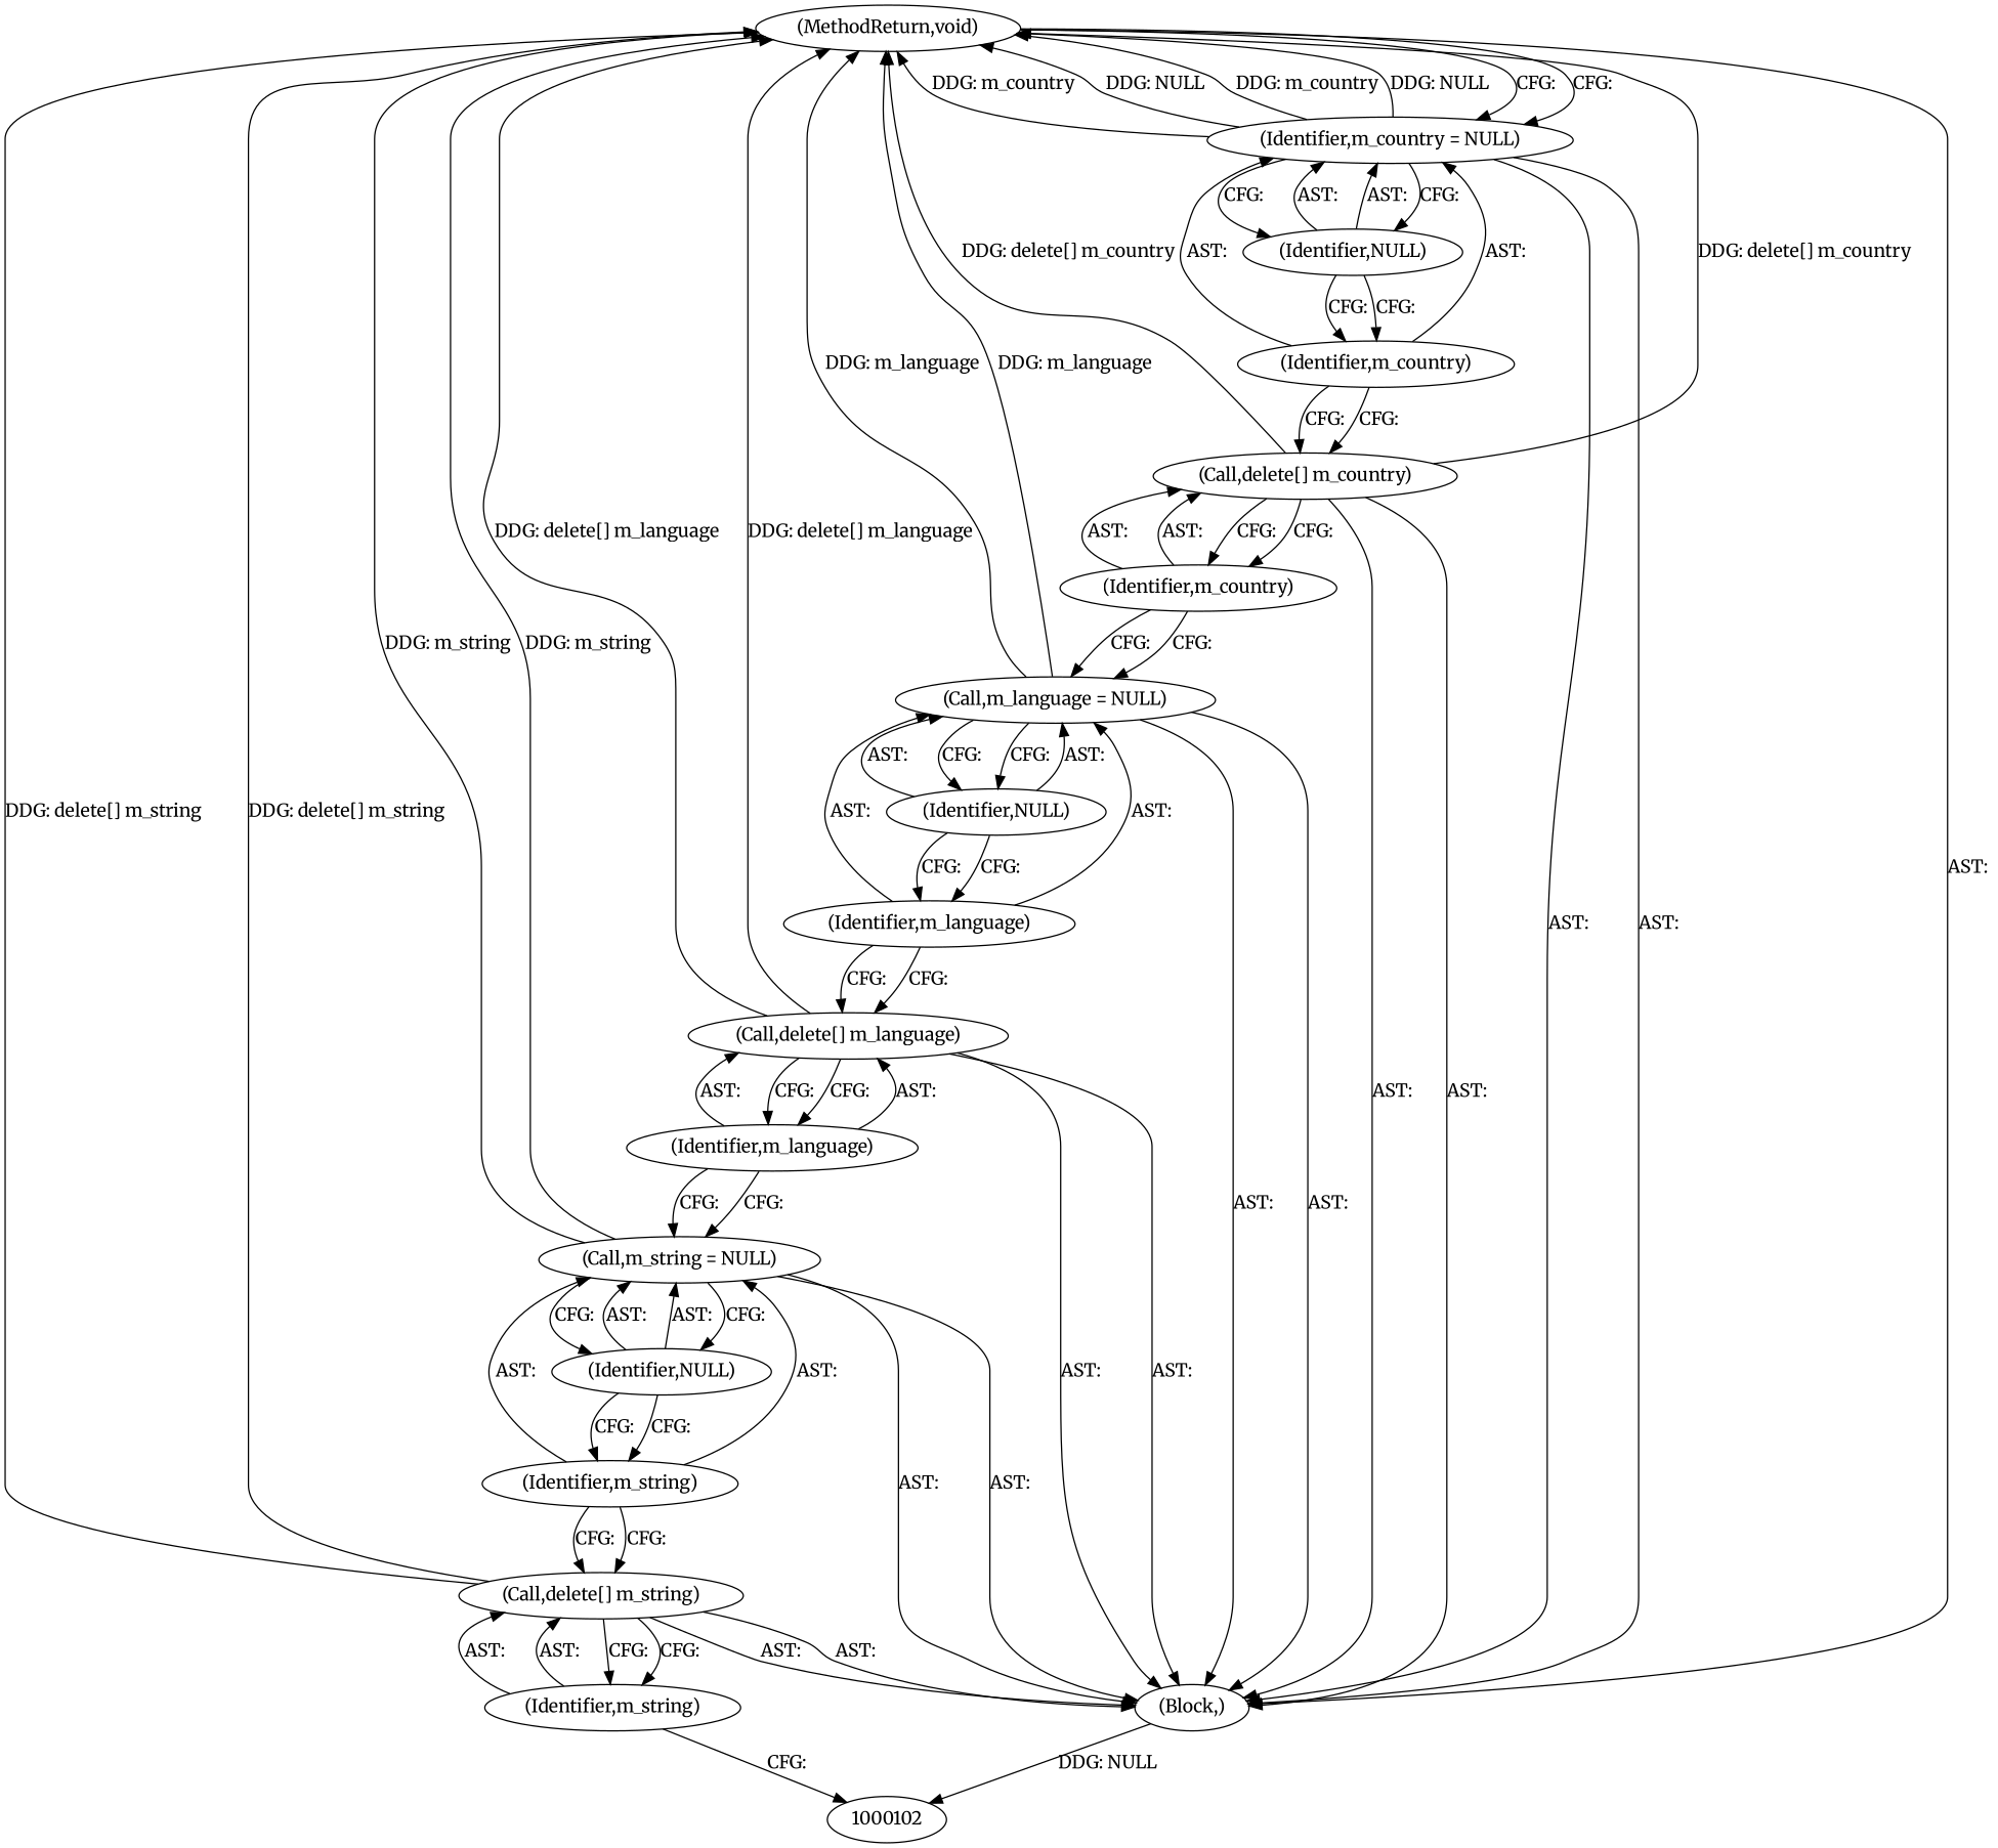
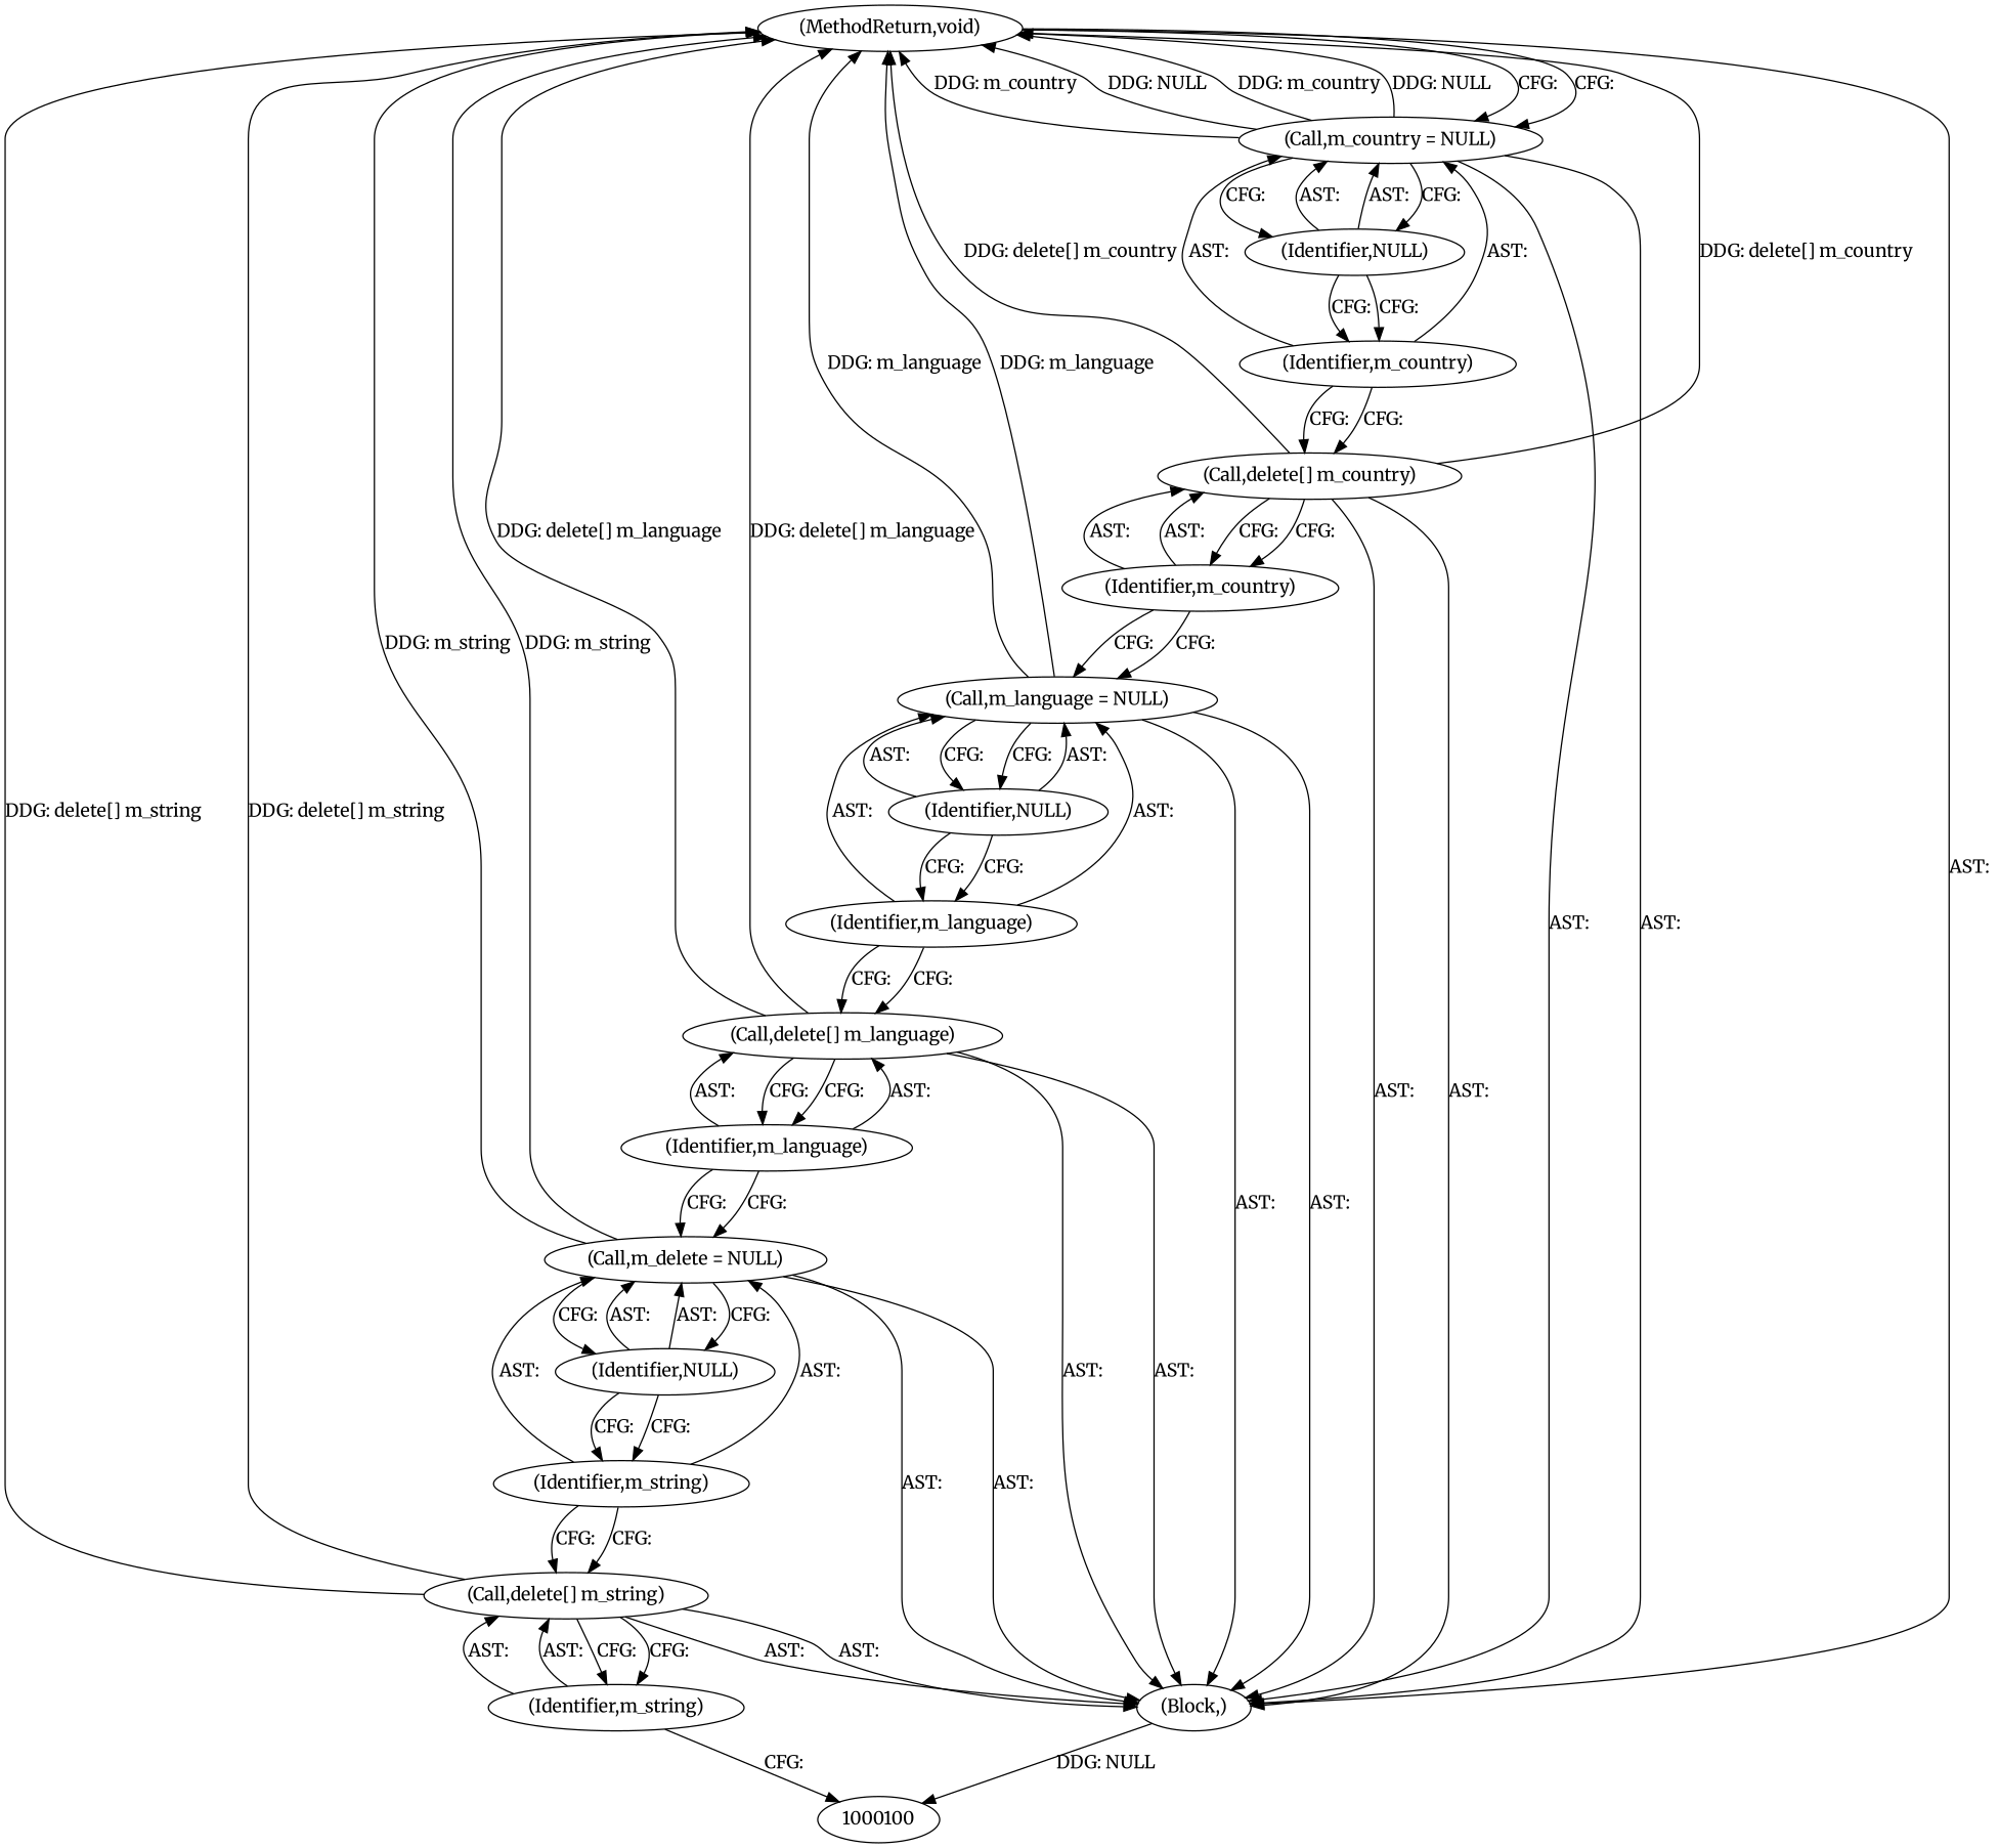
  digraph {
    fontname=Merriweather
    node [fontname=Merriweather]
    edge [fontname=Merriweather]
    n1 [label="(MethodReturn,void)"]
-   n2 [label="(Identifier,m_country = NULL)"]
+   n2 [label="(Call,m_country = NULL)"]
    n3 [label="(Block,)"]
    n4 [label="(Identifier,NULL)"]
-   1000100 [label=1000102]
+   1000100
    n6 [label="(Identifier,m_string)"]
    n7 [label="(Call,delete[] m_string)"]
    n8 [label="(Identifier,NULL)"]
-   n9 [label="(Call,m_string = NULL)"]
+   n9 [label="(Call,m_delete = NULL)"]
    n10 [label="(Identifier,m_string)"]
    n11 [label="(Identifier,m_language)"]
    n12 [label="(Call,delete[] m_language)"]
    n13 [label="(Identifier,NULL)"]
    n14 [label="(Call,m_language = NULL)"]
    n15 [label="(Identifier,m_language)"]
    n16 [label="(Identifier,m_country)"]
    n17 [label="(Call,delete[] m_country)"]
    n18 [label="(Identifier,m_country)"]
    n1 -> n2 [label="CFG: "]
    n1 -> n2 [label="CFG: "]
    n1 -> n3 [label="AST: "]
    n2 -> n1 [label="DDG: m_country"]
    n2 -> n1 [label="DDG: NULL"]
    n2 -> n1 [label="DDG: m_country"]
    n2 -> n1 [label="DDG: NULL"]
    n2 -> n3 [label="AST: "]
    n2 -> n3 [label="AST: "]
    n2 -> n4 [label="CFG: "]
    n2 -> n4 [label="CFG: "]
    n3 -> 1000100 [label="DDG: NULL"]
    n4 -> n2 [label="AST: "]
    n4 -> n2 [label="AST: "]
    n4 -> n18 [label="CFG: "]
    n4 -> n18 [label="CFG: "]
    n6 -> 1000100 [label="CFG: "]
    n6 -> n7 [label="AST: "]
    n6 -> n7 [label="AST: "]
    n7 -> n1 [label="DDG: delete[] m_string"]
    n7 -> n1 [label="DDG: delete[] m_string"]
    n7 -> n3 [label="AST: "]
    n7 -> n3 [label="AST: "]
    n7 -> n6 [label="CFG: "]
    n7 -> n6 [label="CFG: "]
    n8 -> n9 [label="AST: "]
    n8 -> n9 [label="AST: "]
    n8 -> n10 [label="CFG: "]
    n8 -> n10 [label="CFG: "]
    n9 -> n1 [label="DDG: m_string"]
    n9 -> n1 [label="DDG: m_string"]
    n9 -> n3 [label="AST: "]
    n9 -> n3 [label="AST: "]
    n9 -> n8 [label="CFG: "]
    n9 -> n8 [label="CFG: "]
    n10 -> n7 [label="CFG: "]
    n10 -> n7 [label="CFG: "]
    n10 -> n9 [label="AST: "]
    n10 -> n9 [label="AST: "]
    n11 -> n9 [label="CFG: "]
    n11 -> n9 [label="CFG: "]
    n11 -> n12 [label="AST: "]
    n11 -> n12 [label="AST: "]
    n12 -> n1 [label="DDG: delete[] m_language"]
    n12 -> n1 [label="DDG: delete[] m_language"]
    n12 -> n3 [label="AST: "]
    n12 -> n3 [label="AST: "]
    n12 -> n11 [label="CFG: "]
    n12 -> n11 [label="CFG: "]
    n13 -> n14 [label="AST: "]
    n13 -> n14 [label="AST: "]
    n13 -> n15 [label="CFG: "]
    n13 -> n15 [label="CFG: "]
    n14 -> n1 [label="DDG: m_language"]
    n14 -> n1 [label="DDG: m_language"]
    n14 -> n3 [label="AST: "]
    n14 -> n3 [label="AST: "]
    n14 -> n13 [label="CFG: "]
    n14 -> n13 [label="CFG: "]
    n15 -> n12 [label="CFG: "]
    n15 -> n12 [label="CFG: "]
    n15 -> n14 [label="AST: "]
    n15 -> n14 [label="AST: "]
    n16 -> n14 [label="CFG: "]
    n16 -> n14 [label="CFG: "]
    n16 -> n17 [label="AST: "]
    n16 -> n17 [label="AST: "]
    n17 -> n1 [label="DDG: delete[] m_country"]
    n17 -> n1 [label="DDG: delete[] m_country"]
    n17 -> n3 [label="AST: "]
    n17 -> n3 [label="AST: "]
    n17 -> n16 [label="CFG: "]
    n17 -> n16 [label="CFG: "]
    n18 -> n2 [label="AST: "]
    n18 -> n2 [label="AST: "]
    n18 -> n17 [label="CFG: "]
    n18 -> n17 [label="CFG: "]
  }
